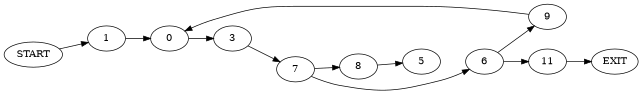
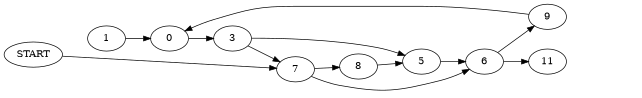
  digraph {
    rankdir=LR
    n1 [label=START]
    1
    n3 [label=0]
-   n4 [label=EXIT]
    3
    5
    7
    6
    9
    n10 [label=11]
    8
-   n1 -> 1
+   n1 -> 7
    1 -> n3
    n3 -> 3
+   3 -> 5
    3 -> 7
+   5 -> 6
    7 -> 6
    7 -> 8
    6 -> 9
    6 -> n10
    9 -> n3
-   n10 -> n4
    8 -> 5
  }
